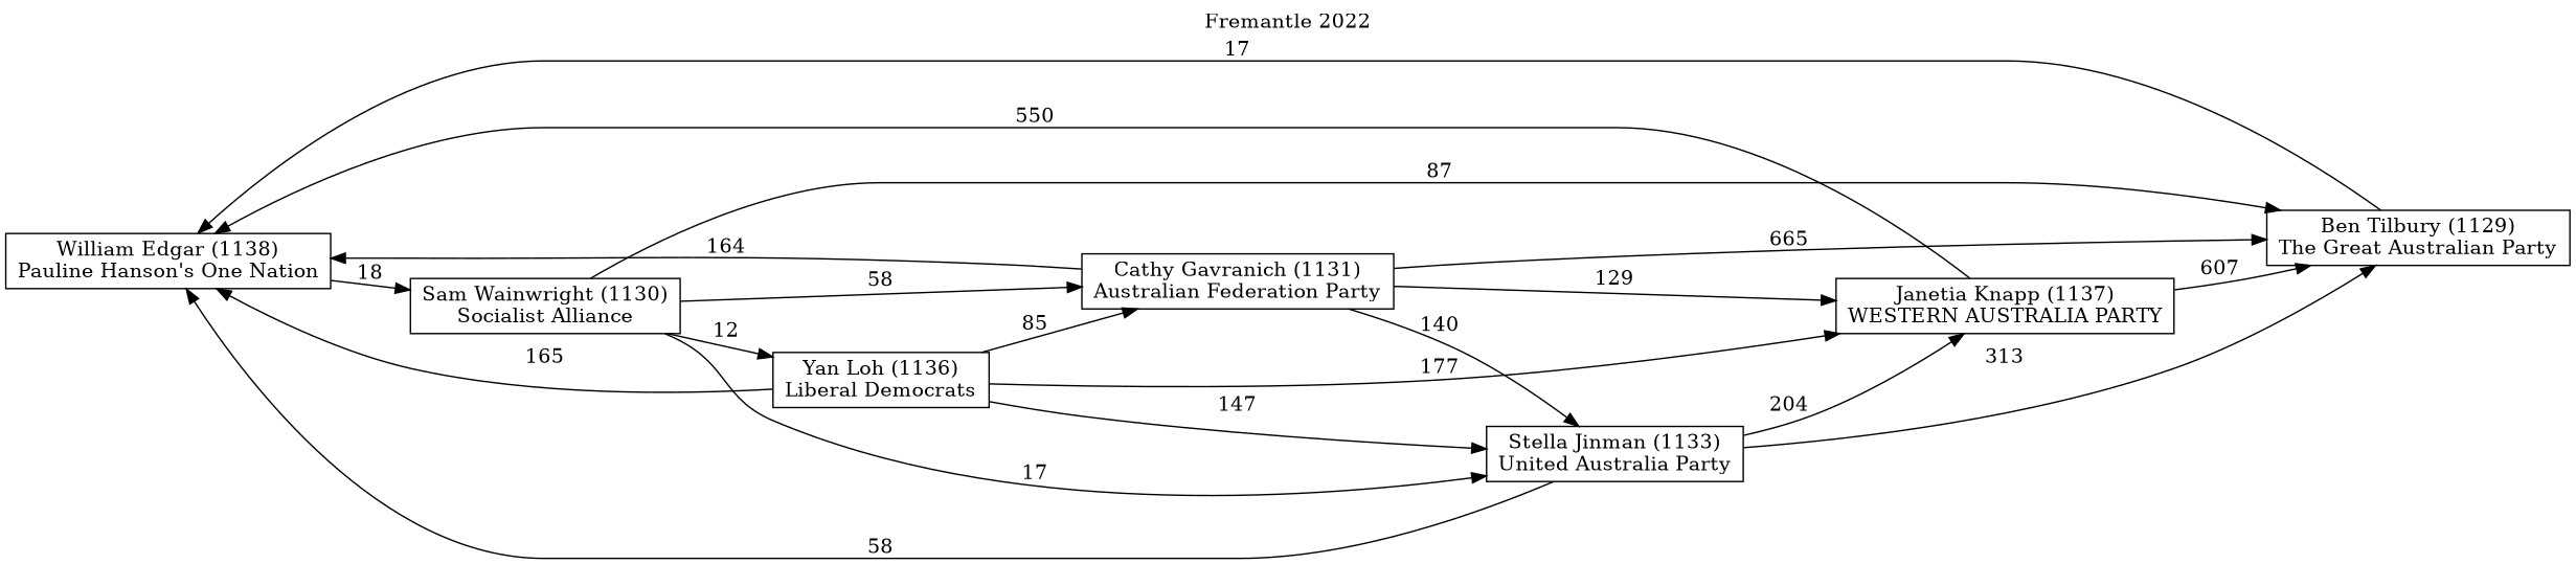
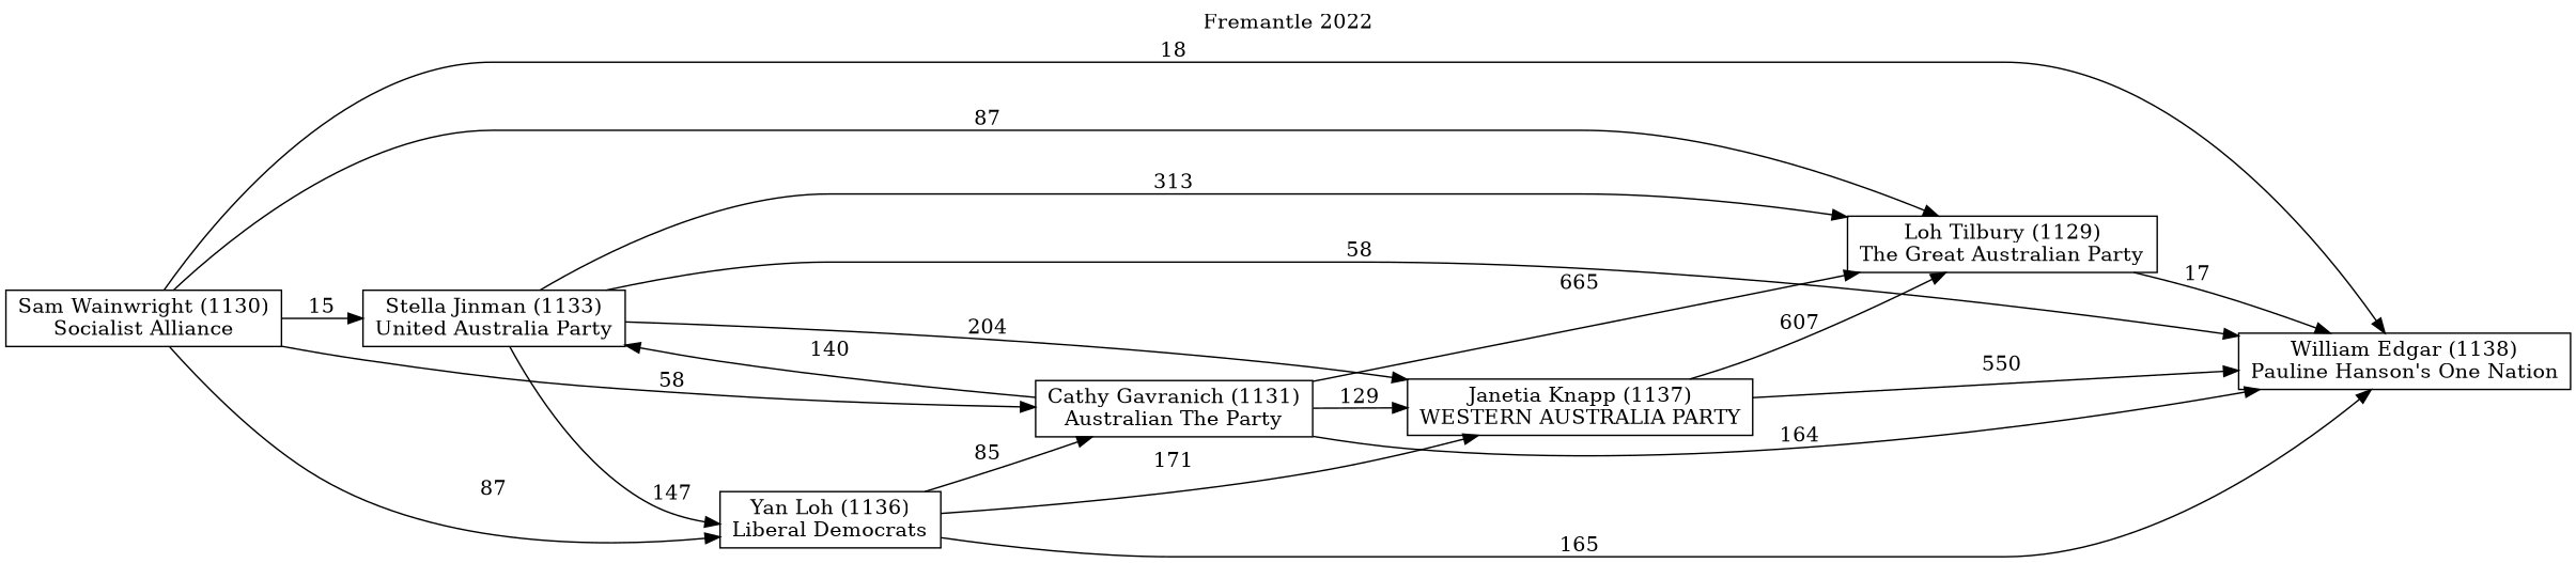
  digraph {
    label="Fremantle 2022"
    labelloc=t
    mclimit=2
    rankdir=LR
    node [shape=box]
    n1 [label="William Edgar (1138)\nPauline Hanson's One Nation"]
-   n2 [label="Ben Tilbury (1129)\nThe Great Australian Party"]
+   n2 [label="Loh Tilbury (1129)\nThe Great Australian Party"]
    n3 [label="Janetia Knapp (1137)\nWESTERN AUSTRALIA PARTY"]
    n4 [label="Stella Jinman (1133)\nUnited Australia Party"]
-   n5 [label="Cathy Gavranich (1131)\nAustralian Federation Party"]
+   n5 [label="Cathy Gavranich (1131)\nAustralian The Party"]
    n6 [label="Yan Loh (1136)\nLiberal Democrats"]
    n7 [label="Sam Wainwright (1130)\nSocialist Alliance"]
    n2 -> n1 [label=17]
    n3 -> n1 [label=550]
    n3 -> n2 [label=607]
    n4 -> n1 [label=58]
    n4 -> n2 [label=313]
    n4 -> n3 [label=204]
    n5 -> n1 [label=164]
    n5 -> n2 [label=665]
    n5 -> n3 [label=129]
    n5 -> n4 [label=140]
    n6 -> n1 [label=165]
-   n6 -> n3 [label=177]
-   n6 -> n4 [label=147]
+   n6 -> n3 [label=171]
+   n4 -> n6 [label=147]
    n6 -> n5 [label=85]
-   n1 -> n7 [label=18]
+   n7 -> n1 [label=18]
    n7 -> n2 [label=87]
-   n7 -> n4 [label=17]
+   n7 -> n4 [label=15]
    n7 -> n5 [label=58]
-   n7 -> n6 [label=12]
+   n7 -> n6 [label=87]
  }
